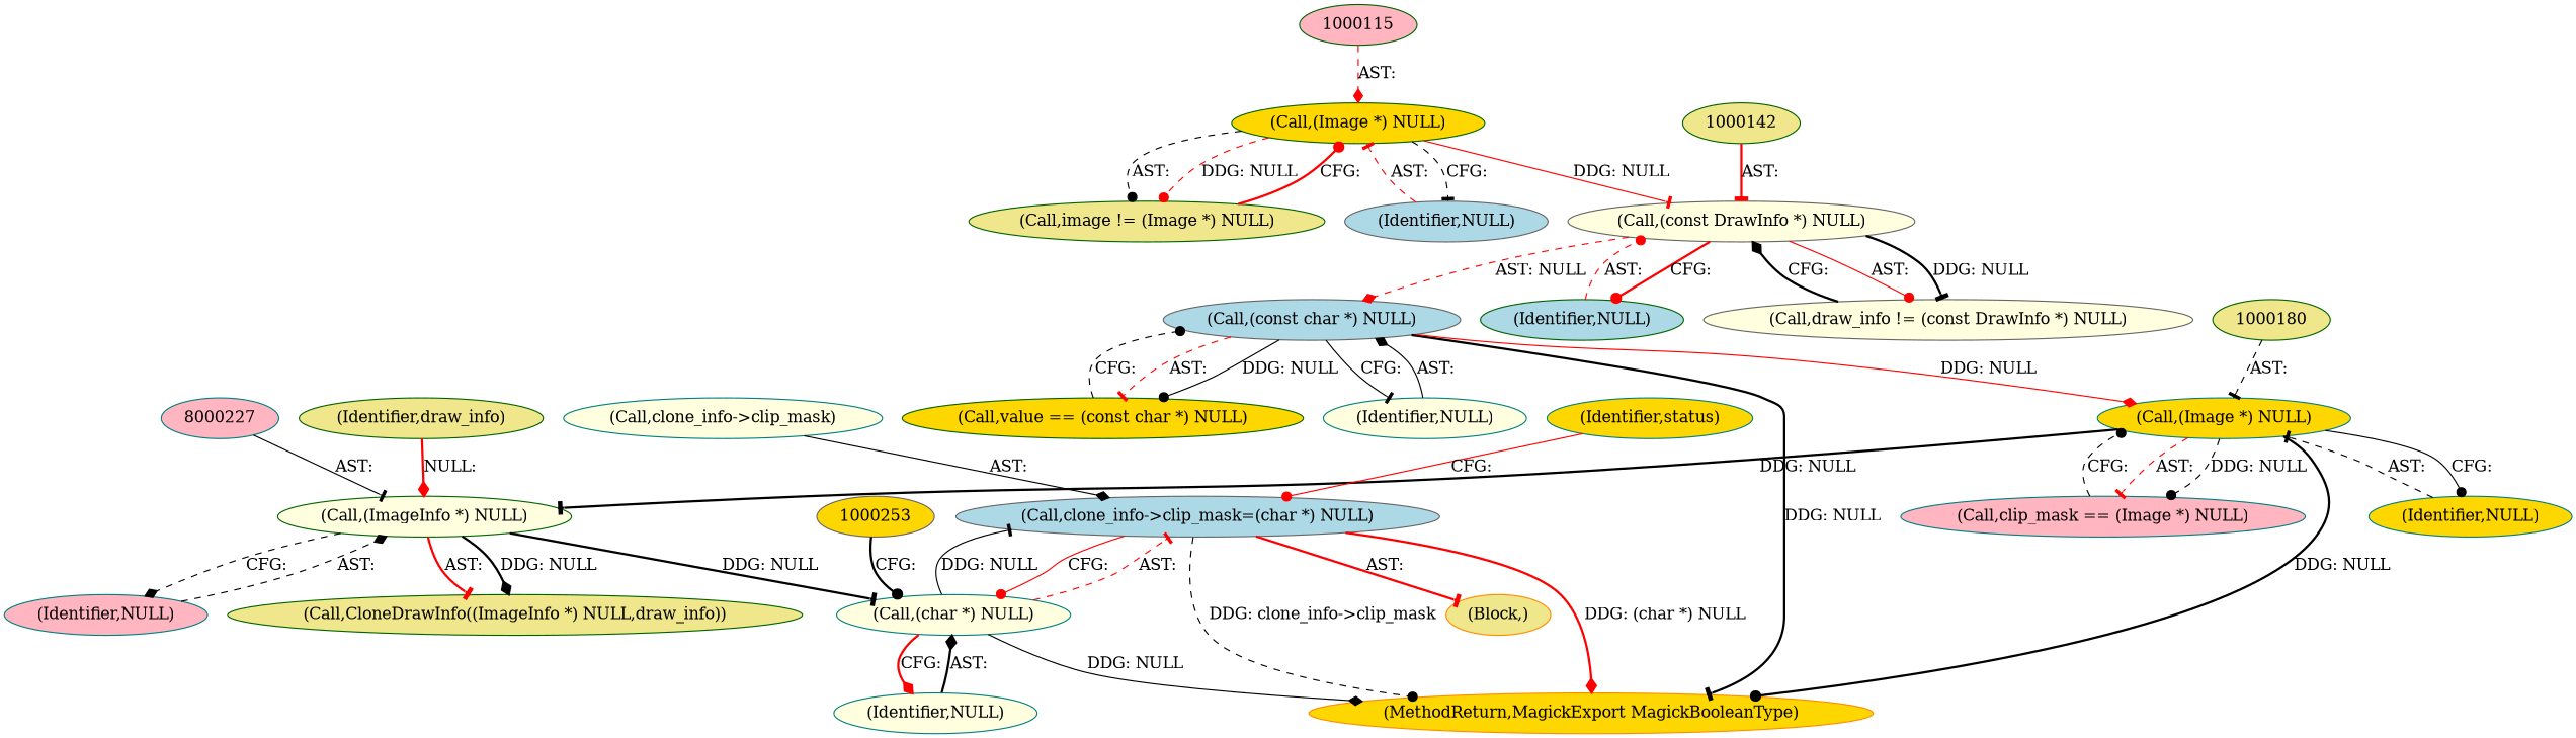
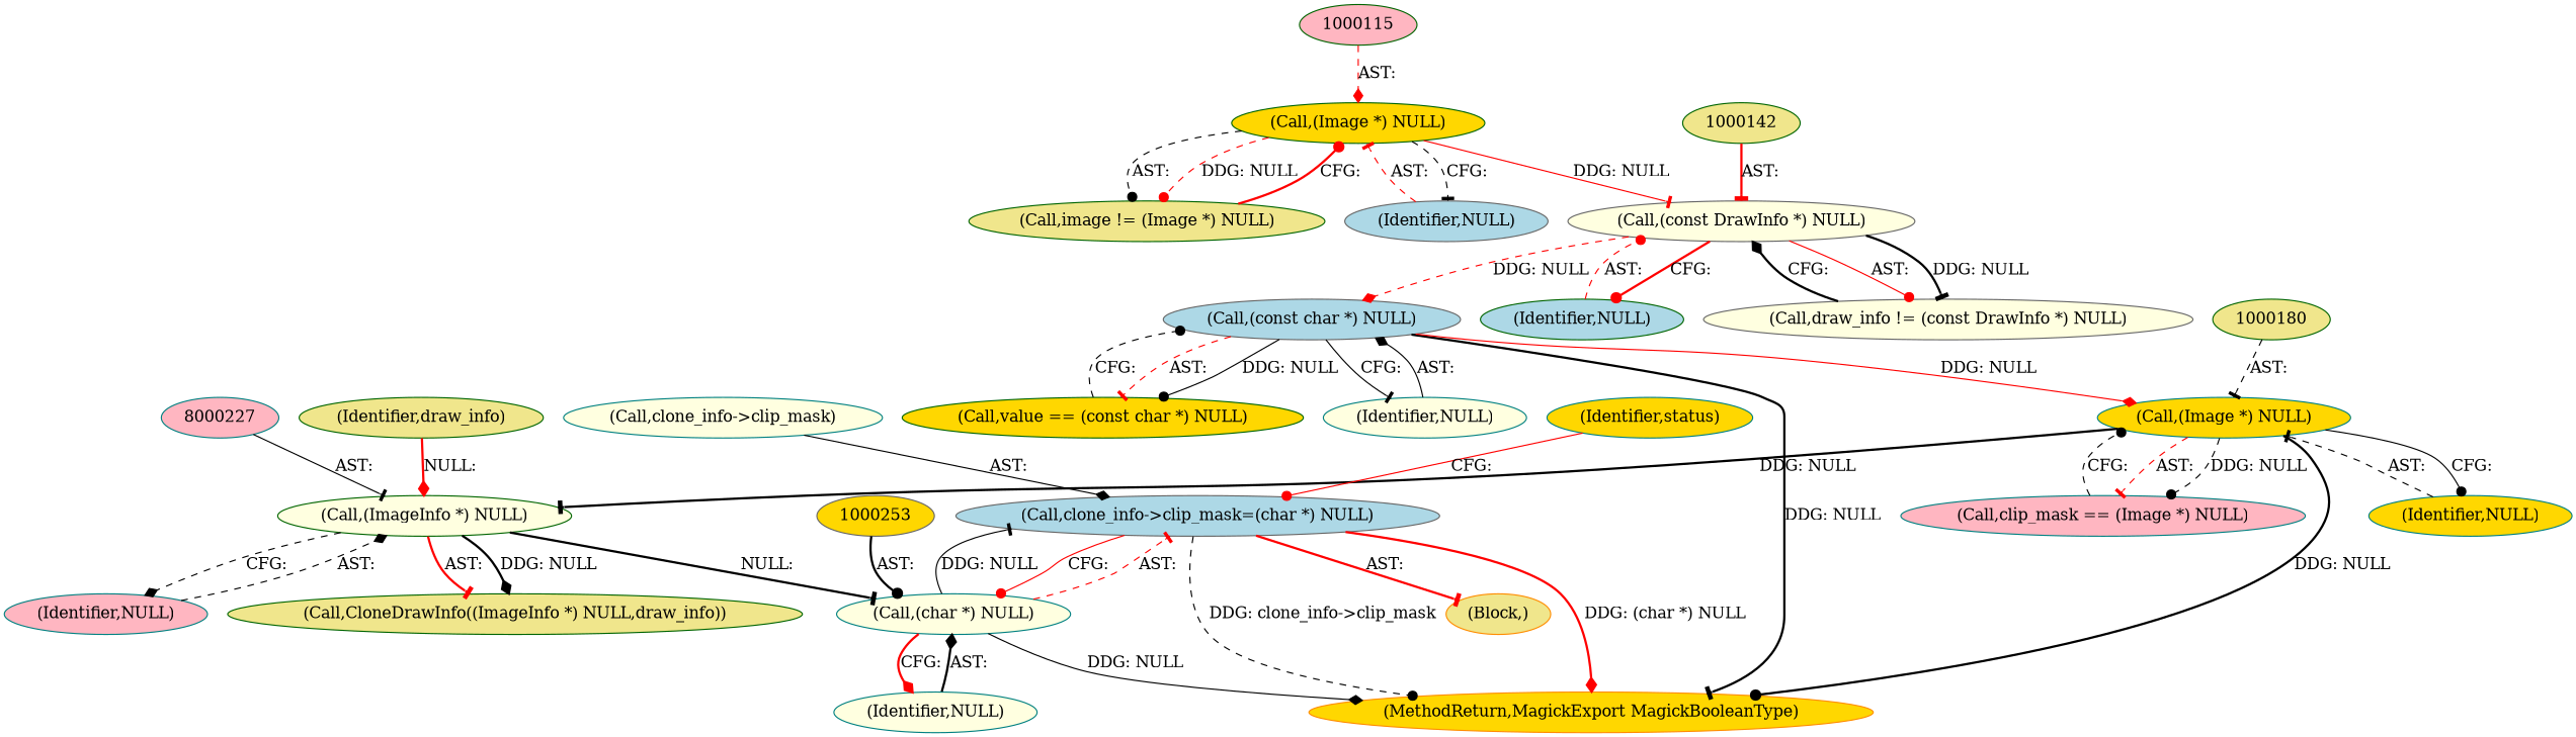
  digraph {
    node [color=teal fillcolor=lightyellow style=filled]
    edge [arrowhead=tee color=black style=dashed]
    n1 [color=gray40 fillcolor=lightblue label="(Call,clone_info->clip_mask=(char *) NULL)"]
    n2 [label="(Call,(char *) NULL)"]
    n3 [color=darkorange fillcolor=khaki label="(Block,)"]
    n4 [color=darkorange fillcolor=gold label="(MethodReturn,MagickExport MagickBooleanType)"]
    n5 [label="(Identifier,NULL)"]
    n6 [color=darkgreen label="(Call,(ImageInfo *) NULL)"]
    n7 [fillcolor=lightpink label="(Identifier,NULL)"]
    n8 [color=darkgreen fillcolor=khaki label="(Call,CloneDrawInfo((ImageInfo *) NULL,draw_info))"]
    n9 [fillcolor=gold label="(Call,(Image *) NULL)"]
    n10 [fillcolor=gold label="(Identifier,NULL)"]
    n11 [fillcolor=lightpink label="(Call,clip_mask == (Image *) NULL)"]
    n12 [color=gray40 fillcolor=lightblue label="(Call,(const char *) NULL)"]
    n13 [label="(Identifier,NULL)"]
    n14 [color=darkgreen fillcolor=gold label="(Call,value == (const char *) NULL)"]
    n15 [color=gray40 label="(Call,(const DrawInfo *) NULL)"]
    n16 [color=darkgreen fillcolor=lightblue label="(Identifier,NULL)"]
    n17 [color=gray40 label="(Call,draw_info != (const DrawInfo *) NULL)"]
    n18 [color=darkgreen fillcolor=gold label="(Call,(Image *) NULL)"]
    n19 [color=darkgreen fillcolor=khaki label="(Call,image != (Image *) NULL)"]
    n20 [color=gray40 fillcolor=lightblue label="(Identifier,NULL)"]
    n21 [label="(Call,clone_info->clip_mask)"]
    n22 [fillcolor=gold label="(Identifier,status)"]
    n23 [color=darkgreen fillcolor=khaki label="(Identifier,draw_info)"]
    1000253 [color=gray40 fillcolor=gold]
    n25 [fillcolor=lightpink label=8000227]
    1000180 [color=darkgreen fillcolor=khaki]
    1000142 [color=darkgreen fillcolor=khaki]
    1000115 [color=darkgreen fillcolor=lightpink]
    n1 -> n2 [arrowhead=dot color=red label="CFG: " style=solid]
    n1 -> n3 [color=red label="AST: " style=bold]
    n1 -> n4 [arrowhead=diamond color=red label="DDG: (char *) NULL" style=bold]
    n1 -> n4 [arrowhead=dot label="DDG: clone_info->clip_mask"]
    n2 -> n1 [color=red label="AST: "]
    n2 -> n1 [label="DDG: NULL" style=solid]
    n2 -> n4 [arrowhead=diamond label="DDG: NULL" style=solid]
    n2 -> n5 [arrowhead=diamond color=red label="CFG: " style=bold]
    n5 -> n2 [arrowhead=diamond label="AST: " style=bold]
-   n6 -> n2 [label="DDG: NULL" style=bold]
+   n6 -> n2 [label="NULL: " style=bold]
    n6 -> n7 [arrowhead=diamond label="CFG: "]
    n6 -> n8 [color=red label="AST: " style=bold]
    n6 -> n8 [arrowhead=diamond label="DDG: NULL" style=bold]
    n7 -> n6 [arrowhead=diamond label="AST: "]
    n9 -> n4 [arrowhead=dot label="DDG: NULL" style=bold]
    n9 -> n6 [label="DDG: NULL" style=bold]
    n9 -> n10 [arrowhead=dot label="CFG: " style=solid]
    n9 -> n11 [color=red label="AST: "]
    n9 -> n11 [arrowhead=dot label="DDG: NULL"]
    n10 -> n9 [label="AST: "]
    n11 -> n9 [arrowhead=dot label="CFG: "]
    n12 -> n4 [label="DDG: NULL" style=bold]
    n12 -> n9 [arrowhead=diamond color=red label="DDG: NULL" style=solid]
    n12 -> n13 [label="CFG: " style=solid]
    n12 -> n14 [color=red label="AST: "]
    n12 -> n14 [arrowhead=dot label="DDG: NULL" style=solid]
    n13 -> n12 [arrowhead=diamond label="AST: " style=solid]
    n14 -> n12 [arrowhead=dot label="CFG: "]
-   n15 -> n12 [arrowhead=diamond color=red label="AST: NULL"]
+   n15 -> n12 [arrowhead=diamond color=red label="DDG: NULL"]
    n15 -> n16 [arrowhead=dot color=red label="CFG: " style=bold]
    n15 -> n17 [arrowhead=dot color=red label="AST: " style=solid]
    n15 -> n17 [label="DDG: NULL" style=bold]
    n16 -> n15 [arrowhead=dot color=red label="AST: "]
    n17 -> n15 [arrowhead=diamond label="CFG: " style=bold]
    n18 -> n15 [color=red label="DDG: NULL" style=solid]
    n18 -> n19 [arrowhead=dot label="AST: "]
    n18 -> n19 [arrowhead=dot color=red label="DDG: NULL"]
    n18 -> n20 [label="CFG: "]
    n19 -> n18 [arrowhead=dot color=red label="CFG: " style=bold]
    n20 -> n18 [color=red label="AST: "]
    n21 -> n1 [arrowhead=diamond label="AST: " style=solid]
    n22 -> n1 [arrowhead=dot color=red label="CFG: " style=solid]
    n23 -> n6 [arrowhead=diamond color=red label="NULL: " style=bold]
-   1000253 -> n2 [arrowhead=dot label="CFG: " style=bold]
+   1000253 -> n2 [arrowhead=dot label="AST: " style=bold]
    n25 -> n6 [label="AST: " style=solid]
    1000180 -> n9 [label="AST: "]
    1000142 -> n15 [color=red label="AST: " style=bold]
    1000115 -> n18 [arrowhead=diamond color=red label="AST: "]
  }
